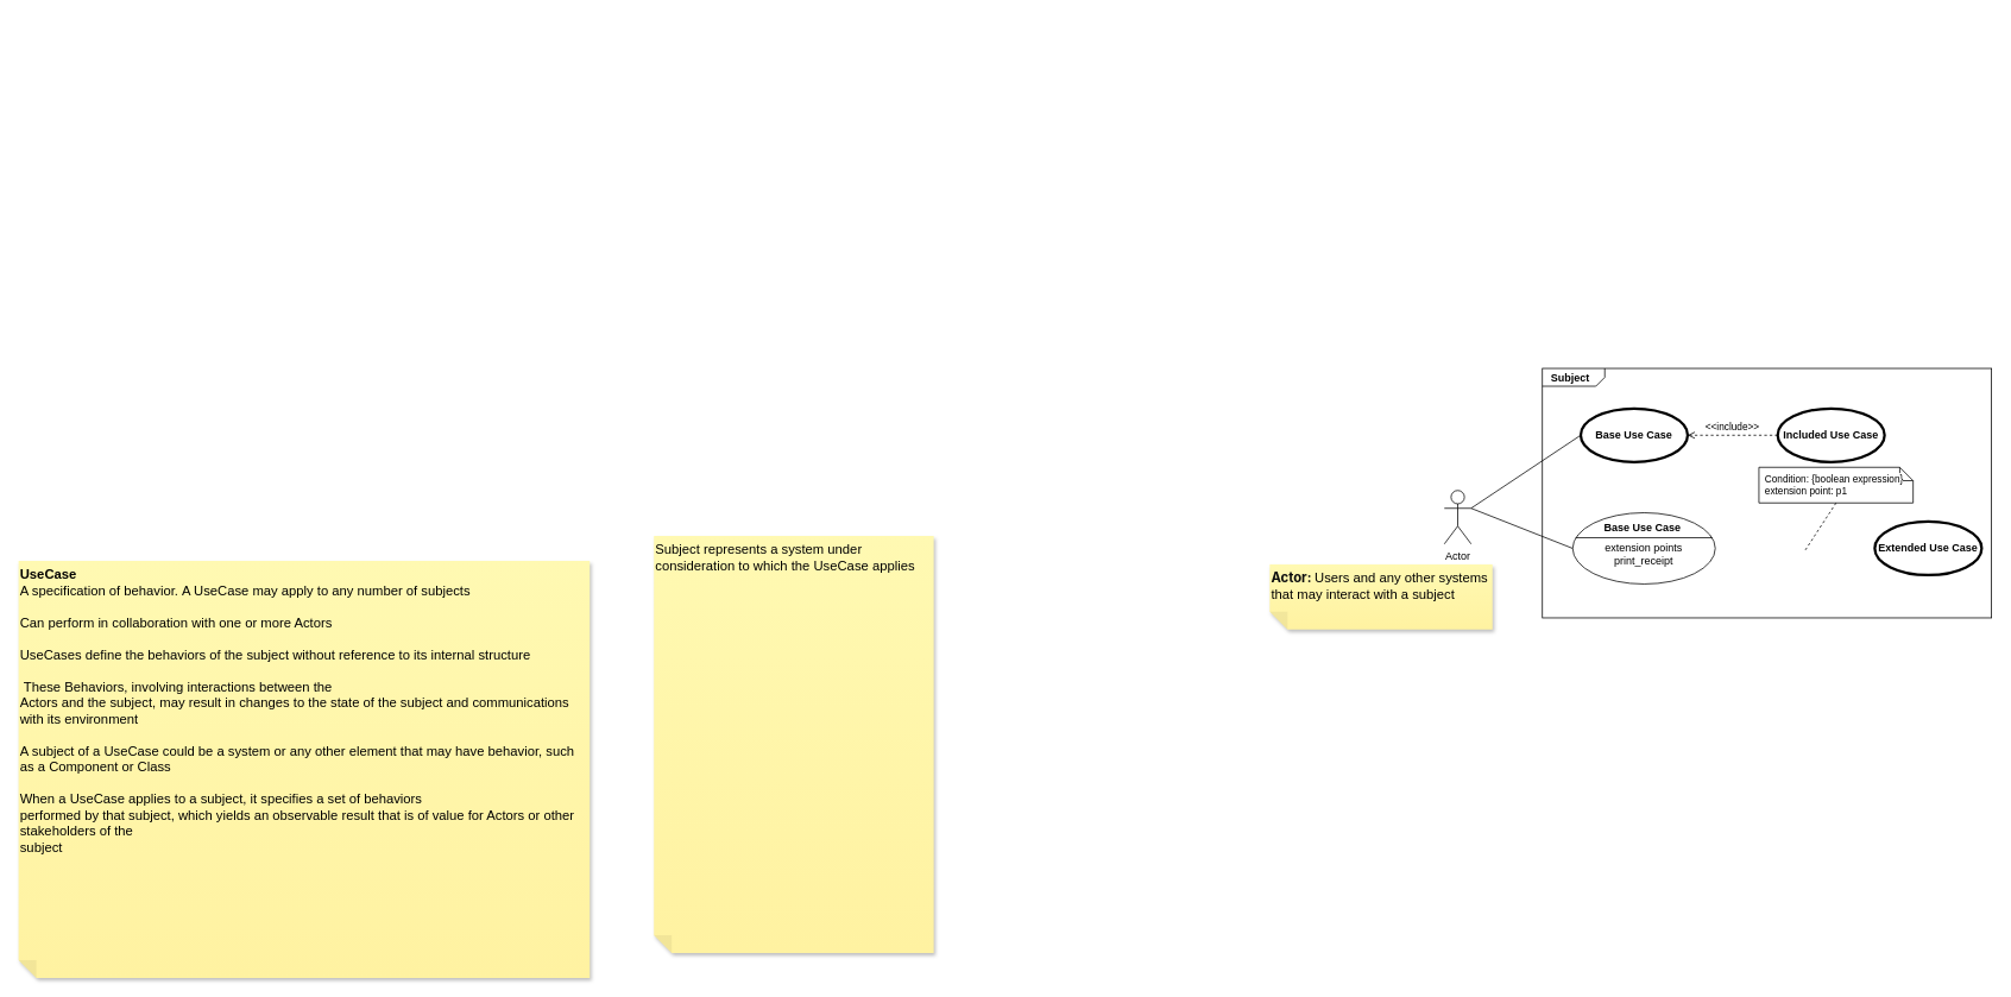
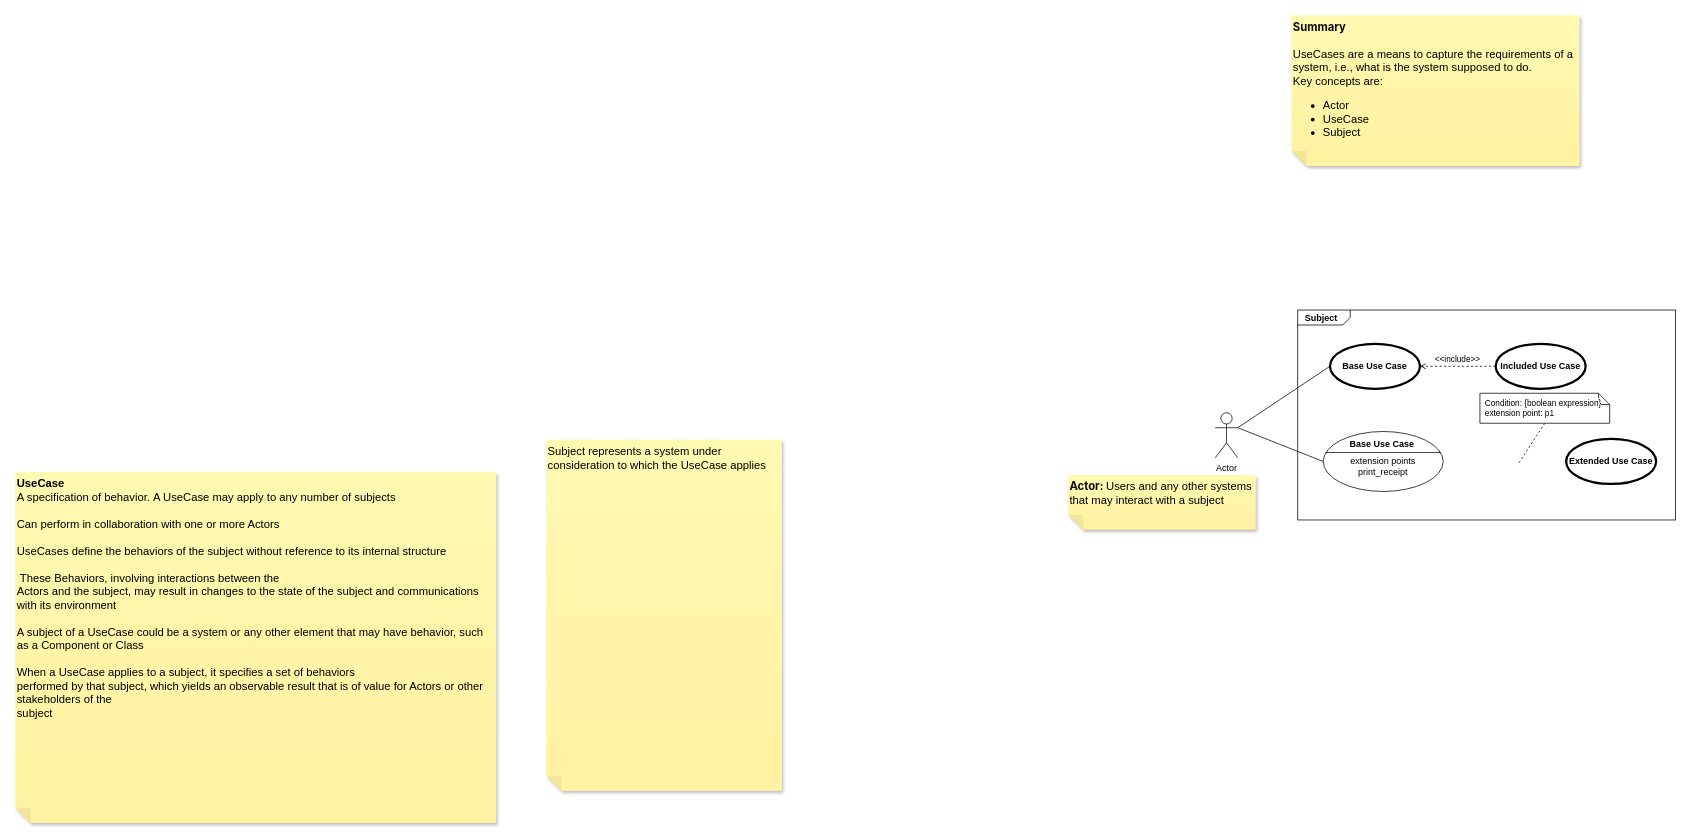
  <mxCell id="0" />
  <mxCell id="1" parent="0" />
  <mxCell id="2" value="&lt;p style=&quot;margin:0px;margin-top:4px;margin-left:10px;text-align:left;&quot;&gt;&lt;b&gt;Subject&lt;/b&gt;&lt;/p&gt;" style="html=1;shape=mxgraph.sysml.package;align=left;spacingLeft=5;verticalAlign=top;spacingTop=-3;labelX=70;html=1;overflow=fill;" vertex="1" parent="1"><mxGeometry x="1730" y="413" width="504" height="280" as="geometry" /></mxCell>
  <mxCell id="3" style="rounded=0;orthogonalLoop=1;jettySize=auto;html=1;exitX=1;exitY=0.333;exitDx=0;exitDy=0;exitPerimeter=0;entryX=0;entryY=0.5;entryDx=0;entryDy=0;endArrow=none;endFill=0;" edge="1" parent="1" source="4" target="12"><mxGeometry relative="1" as="geometry" /></mxCell>
  <mxCell id="4" value="Actor" style="shape=umlActor;verticalLabelPosition=bottom;verticalAlign=top;html=1;outlineConnect=0;" vertex="1" parent="1"><mxGeometry x="1620" y="550" width="30" height="60" as="geometry" /></mxCell>
  <mxCell id="5" value="Included Use Case" style="shape=ellipse;html=1;strokeWidth=3;fontStyle=1;whiteSpace=wrap;align=center;perimeter=ellipsePerimeter;" vertex="1" parent="1"><mxGeometry x="1994" y="458" width="120" height="60" as="geometry" /></mxCell>
  <mxCell id="6" value="&amp;lt;&amp;lt;include&amp;gt;&amp;gt;" style="edgeStyle=none;html=1;endArrow=open;verticalAlign=bottom;dashed=1;labelBackgroundColor=none;rounded=0;entryX=1;entryY=0.5;entryDx=0;entryDy=0;" edge="1" parent="1" source="5" target="12"><mxGeometry width="160" relative="1" as="geometry"><mxPoint x="1885" y="475" as="sourcePoint" /><mxPoint x="2070" y="642" as="targetPoint" /></mxGeometry></mxCell>
- <mxCell id="7" value="Extended Use Case" style="shape=ellipse;html=1;strokeWidth=3;fontStyle=1;whiteSpace=wrap;align=center;perimeter=ellipsePerimeter;" vertex="1" parent="1"><mxGeometry x="2102.97" y="585" width="120" height="60" as="geometry" /></mxCell>
+ <mxCell id="7" value="Extended Use Case" style="shape=ellipse;html=1;strokeWidth=3;fontStyle=1;whiteSpace=wrap;align=center;perimeter=ellipsePerimeter;" vertex="1" parent="1"><mxGeometry x="2087.97" y="585" width="120" height="60" as="geometry" /></mxCell>
  <mxCell id="8" value="Condition: {boolean expression}&#10;extension point: p1" style="shape=note;size=15;spacingLeft=5;align=left;whiteSpace=wrap;fontFamily=Helvetica;fontSize=11;fontColor=default;labelBackgroundColor=default;" vertex="1" parent="1"><mxGeometry x="1973" y="524" width="173.03" height="40" as="geometry" /></mxCell>
  <mxCell id="9" value="" style="edgeStyle=none;html=1;endArrow=none;rounded=0;labelBackgroundColor=none;dashed=1;exitX=0.5;exitY=1;strokeColor=default;align=center;verticalAlign=middle;fontFamily=Helvetica;fontSize=11;fontColor=default;" edge="1" parent="1" source="8"><mxGeometry relative="1" as="geometry"><mxPoint x="2024.97" y="617" as="targetPoint" /></mxGeometry></mxCell>
  <mxCell id="10" value="&lt;br&gt;extension points&lt;br&gt;print_receipt" style="html=1;shape=mxgraph.sysml.useCaseExtPt;whiteSpace=wrap;align=center;" vertex="1" parent="1"><mxGeometry x="1764" y="575" width="160" height="80" as="geometry" /></mxCell>
  <mxCell id="11" value="Base Use Case" style="resizable=0;html=1;verticalAlign=middle;align=center;labelBackgroundColor=none;fontStyle=1;" connectable="0" vertex="1" parent="10"><mxGeometry x="80" y="17" as="geometry"><mxPoint x="-3" y="-1" as="offset" /></mxGeometry></mxCell>
  <mxCell id="12" value="Base Use Case" style="shape=ellipse;html=1;strokeWidth=3;fontStyle=1;whiteSpace=wrap;align=center;perimeter=ellipsePerimeter;" vertex="1" parent="1"><mxGeometry x="1773" y="458" width="120" height="60" as="geometry" /></mxCell>
  <mxCell id="13" style="edgeStyle=none;shape=connector;rounded=0;orthogonalLoop=1;jettySize=auto;html=1;exitX=1;exitY=0.333;exitDx=0;exitDy=0;exitPerimeter=0;entryX=0;entryY=0.5;entryDx=0;entryDy=0;entryPerimeter=0;strokeColor=default;align=center;verticalAlign=middle;fontFamily=Helvetica;fontSize=11;fontColor=default;labelBackgroundColor=default;endArrow=none;endFill=0;" edge="1" parent="1" source="4" target="10"><mxGeometry relative="1" as="geometry" /></mxCell>
  <mxCell id="14" value="Notes" parent="0" />
- <mxCell id="16" value="&lt;div style=&quot;font-size: 15px;&quot;&gt;&lt;font style=&quot;font-size: 15px;&quot;&gt;&lt;span style=&quot;background-color: initial;&quot;&gt;Subject represents a system under&lt;/span&gt;&lt;br&gt;&lt;/font&gt;&lt;/div&gt;&lt;div style=&quot;font-size: 15px;&quot;&gt;&lt;font style=&quot;font-size: 15px;&quot;&gt;consideration to which the UseCase applies&lt;br&gt;&lt;/font&gt;&lt;/div&gt;&lt;div style=&quot;font-size: 15px;&quot;&gt;&lt;br&gt;&lt;/div&gt;" style="shape=note;whiteSpace=wrap;html=1;backgroundOutline=1;fontColor=#000000;darkOpacity=0.05;fillColor=#FFF9B2;strokeColor=none;fillStyle=solid;direction=west;gradientDirection=north;gradientColor=#FFF2A1;shadow=1;size=20;pointerEvents=1;align=left;verticalAlign=top;" vertex="1" parent="14"><mxGeometry x="733" y="601" width="314" height="468" as="geometry" /></mxCell>
+ <mxCell id="15" value="&lt;font style=&quot;font-size: 15px;&quot;&gt;&lt;span style=&quot;color: rgb(12, 13, 14); font-family: -apple-system, BlinkMacSystemFont, &amp;quot;Segoe UI Adjusted&amp;quot;, &amp;quot;Segoe UI&amp;quot;, &amp;quot;Liberation Sans&amp;quot;, sans-serif;&quot;&gt;&lt;b style=&quot;&quot;&gt;Summary&lt;/b&gt;&lt;/span&gt;&lt;/font&gt;&lt;div style=&quot;font-size: 15px;&quot;&gt;&lt;font style=&quot;font-size: 15px;&quot;&gt;&lt;span style=&quot;color: rgb(12, 13, 14); font-family: -apple-system, BlinkMacSystemFont, &amp;quot;Segoe UI Adjusted&amp;quot;, &amp;quot;Segoe UI&amp;quot;, &amp;quot;Liberation Sans&amp;quot;, sans-serif;&quot;&gt;&lt;b style=&quot;&quot;&gt;&lt;br&gt;&lt;/b&gt;&lt;/span&gt;UseCases are a means to capture the requirements of a system, i.e., what is the system supposed to do.&lt;/font&gt;&lt;div style=&quot;&quot;&gt;&lt;font style=&quot;font-size: 15px;&quot;&gt;Key concepts are:&lt;/font&gt;&lt;/div&gt;&lt;div style=&quot;&quot;&gt;&lt;ul&gt;&lt;li&gt;&lt;font style=&quot;font-size: 15px;&quot;&gt;Actor&lt;/font&gt;&lt;/li&gt;&lt;li&gt;&lt;font style=&quot;font-size: 15px;&quot;&gt;UseCase&lt;/font&gt;&lt;/li&gt;&lt;li&gt;&lt;font style=&quot;font-size: 15px;&quot;&gt;Subject&lt;/font&gt;&lt;/li&gt;&lt;/ul&gt;&lt;/div&gt;&lt;div&gt;&lt;br&gt;&lt;/div&gt;&lt;/div&gt;" style="shape=note;whiteSpace=wrap;html=1;backgroundOutline=1;fontColor=#000000;darkOpacity=0.05;fillColor=#FFF9B2;strokeColor=none;fillStyle=solid;direction=west;gradientDirection=north;gradientColor=#FFF2A1;shadow=1;size=20;pointerEvents=1;align=left;verticalAlign=top;" vertex="1" parent="14"><mxGeometry x="1722" y="20" width="384" height="201" as="geometry" /></mxCell>
+ <mxCell id="16" value="&lt;div style=&quot;font-size: 15px;&quot;&gt;&lt;font style=&quot;font-size: 15px;&quot;&gt;&lt;span style=&quot;background-color: initial;&quot;&gt;Subject represents a system under&lt;/span&gt;&lt;br&gt;&lt;/font&gt;&lt;/div&gt;&lt;div style=&quot;font-size: 15px;&quot;&gt;&lt;font style=&quot;font-size: 15px;&quot;&gt;consideration to which the UseCase applies&lt;br&gt;&lt;/font&gt;&lt;/div&gt;&lt;div style=&quot;font-size: 15px;&quot;&gt;&lt;br&gt;&lt;/div&gt;" style="shape=note;whiteSpace=wrap;html=1;backgroundOutline=1;fontColor=#000000;darkOpacity=0.05;fillColor=#FFF9B2;strokeColor=none;fillStyle=solid;direction=west;gradientDirection=north;gradientColor=#FFF2A1;shadow=1;size=20;pointerEvents=1;align=left;verticalAlign=top;" vertex="1" parent="14"><mxGeometry x="728" y="586" width="314" height="468" as="geometry" /></mxCell>
  <mxCell id="17" value="&lt;div&gt;&lt;span style=&quot;font-size: 15px; background-color: initial; color: rgb(12, 13, 14); font-family: -apple-system, BlinkMacSystemFont, &amp;quot;Segoe UI Adjusted&amp;quot;, &amp;quot;Segoe UI&amp;quot;, &amp;quot;Liberation Sans&amp;quot;, sans-serif;&quot;&gt;&lt;b&gt;Actor:&amp;nbsp;&lt;/b&gt;&lt;/span&gt;&lt;span style=&quot;font-size: 15px; background-color: initial;&quot;&gt;Users and any other systems that may interact with a subject&lt;/span&gt;&lt;br&gt;&lt;/div&gt;&lt;div&gt;&lt;br&gt;&lt;/div&gt;" style="shape=note;whiteSpace=wrap;html=1;backgroundOutline=1;fontColor=#000000;darkOpacity=0.05;fillColor=#FFF9B2;strokeColor=none;fillStyle=solid;direction=west;gradientDirection=north;gradientColor=#FFF2A1;shadow=1;size=20;pointerEvents=1;align=left;verticalAlign=top;" vertex="1" parent="14"><mxGeometry x="1424" y="633" width="250" height="73" as="geometry" /></mxCell>
  <mxCell id="18" value="&lt;div&gt;&lt;div&gt;&lt;span style=&quot;font-size: 15px; background-color: initial;&quot;&gt;&lt;b&gt;UseCase&lt;/b&gt;&lt;/span&gt;&lt;/div&gt;&lt;div&gt;&lt;span style=&quot;font-size: 15px; background-color: initial;&quot;&gt;A specification of behavior.&amp;nbsp;A UseCase may apply to any number of subjects&lt;/span&gt;&lt;br&gt;&lt;/div&gt;&lt;/div&gt;&lt;div&gt;&lt;font style=&quot;font-size: 15px;&quot;&gt;&lt;br&gt;&lt;/font&gt;&lt;/div&gt;&lt;div&gt;&lt;font style=&quot;font-size: 15px;&quot;&gt;Can perform in collaboration with one or more Actors&lt;br&gt;&lt;/font&gt;&lt;/div&gt;&lt;div&gt;&lt;font style=&quot;font-size: 15px;&quot;&gt;&lt;br&gt;&lt;/font&gt;&lt;/div&gt;&lt;div&gt;&lt;font style=&quot;font-size: 15px;&quot;&gt;UseCases define the behaviors of the subject without reference to its internal structure&lt;br&gt;&lt;/font&gt;&lt;/div&gt;&lt;div&gt;&lt;font style=&quot;font-size: 15px;&quot;&gt;&lt;br&gt;&lt;/font&gt;&lt;/div&gt;&lt;div&gt;&lt;font style=&quot;font-size: 15px;&quot;&gt;&amp;nbsp;These Behaviors, involving interactions between the &lt;br/&gt;Actors and the subject, may result in changes to the state of the subject and communications with its environment&lt;br&gt;&lt;/font&gt;&lt;/div&gt;&lt;div&gt;&lt;font style=&quot;font-size: 15px;&quot;&gt;&lt;br&gt;&lt;/font&gt;&lt;/div&gt;&lt;div&gt;&lt;font style=&quot;font-size: 15px;&quot;&gt;A subject of a UseCase could be a system or any other element that may have behavior, such as a Component or Class&lt;br&gt;&lt;/font&gt;&lt;/div&gt;&lt;div&gt;&lt;font style=&quot;font-size: 15px;&quot;&gt;&lt;br&gt;&lt;/font&gt;&lt;/div&gt;&lt;div&gt;&lt;font style=&quot;font-size: 15px;&quot;&gt;When a UseCase applies to a subject, it specifies a set of behaviors&lt;br&gt;performed by that subject, which yields an observable result that is of value for Actors or other stakeholders of the&lt;br&gt;subject&lt;br&gt;&lt;/font&gt;&lt;/div&gt;&lt;div&gt;&lt;font style=&quot;font-size: 15px;&quot;&gt;&lt;br&gt;&lt;/font&gt;&lt;/div&gt;&lt;div&gt;&lt;font style=&quot;font-size: 15px;&quot;&gt;&lt;br&gt;&lt;/font&gt;&lt;/div&gt;&lt;div&gt;&lt;font style=&quot;font-size: 15px;&quot;&gt;&lt;br&gt;&lt;/font&gt;&lt;/div&gt;&lt;div&gt;&lt;br&gt;&lt;/div&gt;" style="shape=note;whiteSpace=wrap;html=1;backgroundOutline=1;fontColor=#000000;darkOpacity=0.05;fillColor=#FFF9B2;strokeColor=none;fillStyle=solid;direction=west;gradientDirection=north;gradientColor=#FFF2A1;shadow=1;size=20;pointerEvents=1;align=left;verticalAlign=top;" vertex="1" parent="14"><mxGeometry x="20" y="629" width="641" height="468" as="geometry" /></mxCell>
